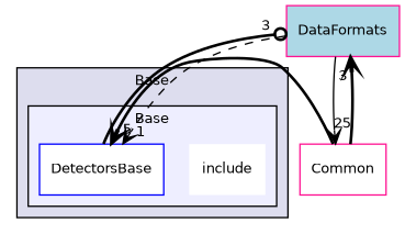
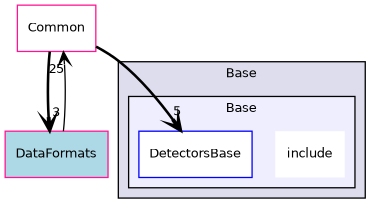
  digraph {
    compound=true
    node [color=deeppink fillcolor=white fontname=Helvetica fontsize=10 shape=box style=filled]
    edge [arrowhead=vee headlabel=3 labeldistance=1.5 labelfontname=Helvetica labelfontsize=10 style=bold]
    n1 [label=include shape=plaintext]
    n2 [color=blue label=DetectorsBase]
    n3 [fillcolor=lightblue label=DataFormats]
    n4 [label=Common]
    subgraph cluster_1 {
      bgcolor="#ddddee"
      fontname=Helvetica
      fontsize=10
      label=Base
      pencolor=black
      subgraph cluster_2 {
        bgcolor="#eeeeff"
        fontname=Helvetica
        fontsize=10
        label=Base
        pencolor=black
        n1
        n2
      }
    }
-   n2 -> n3 [arrowhead=odot]
-   n3 -> n2 [headlabel=1 style=dashed]
    n3 -> n4 [headlabel=25 style=solid]
    n4 -> n2 [headlabel=5]
    n4 -> n3
  }
